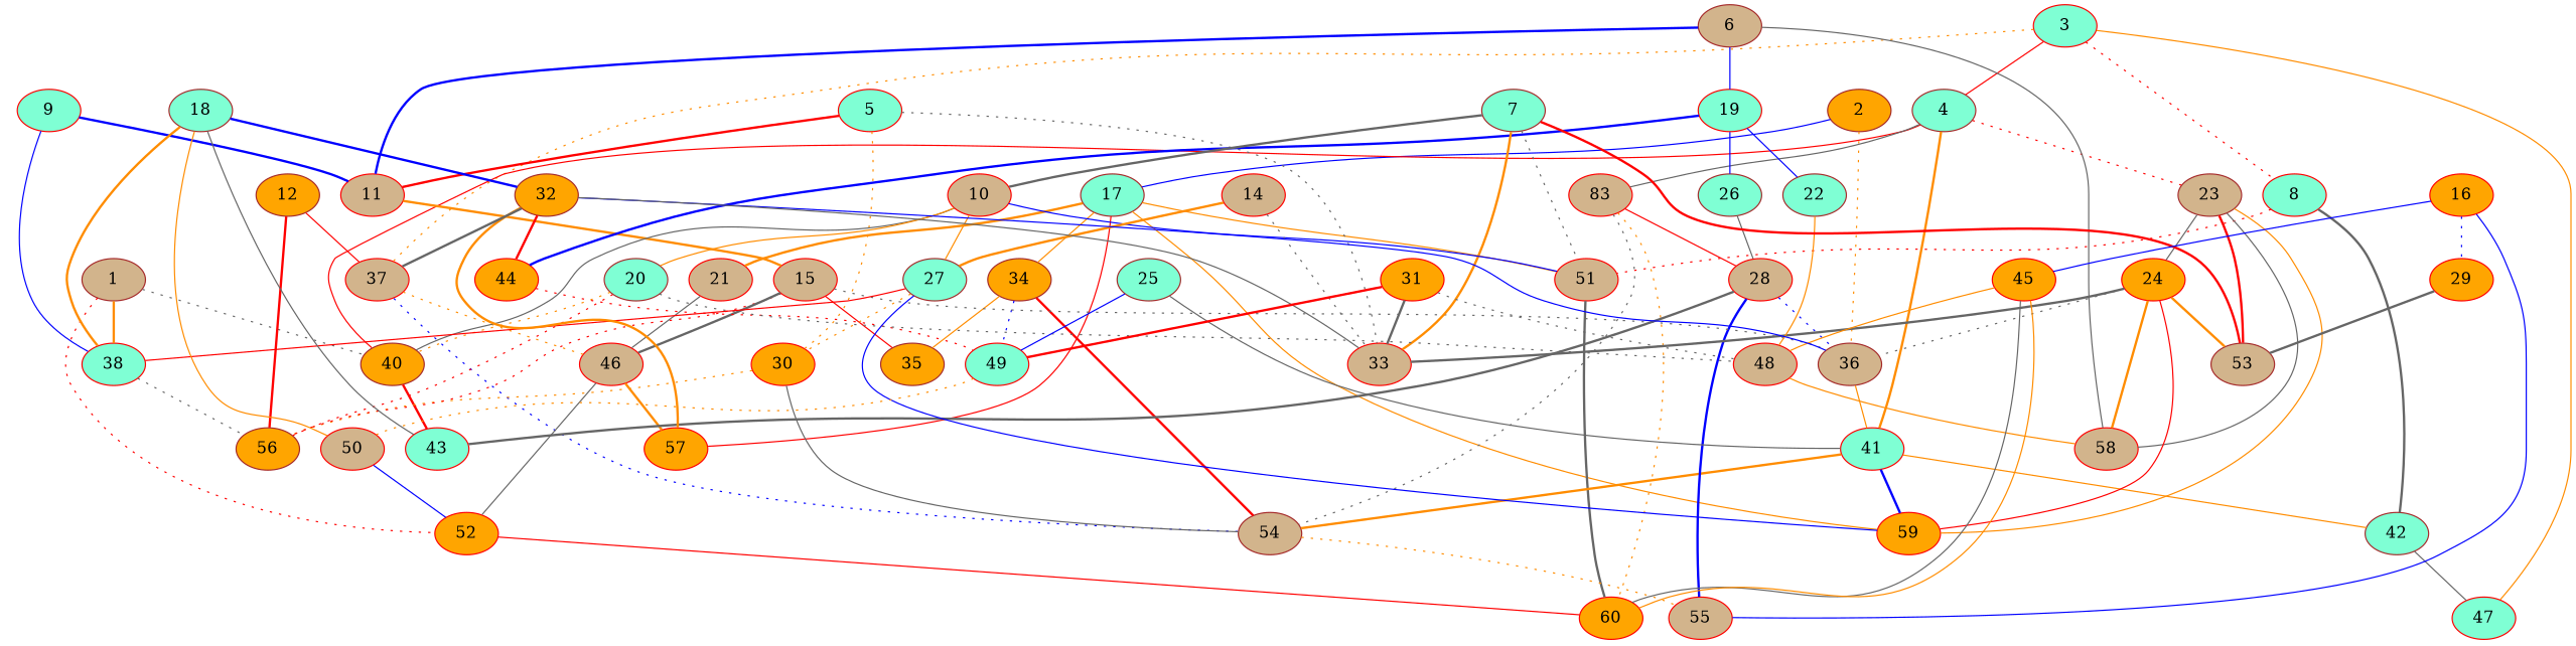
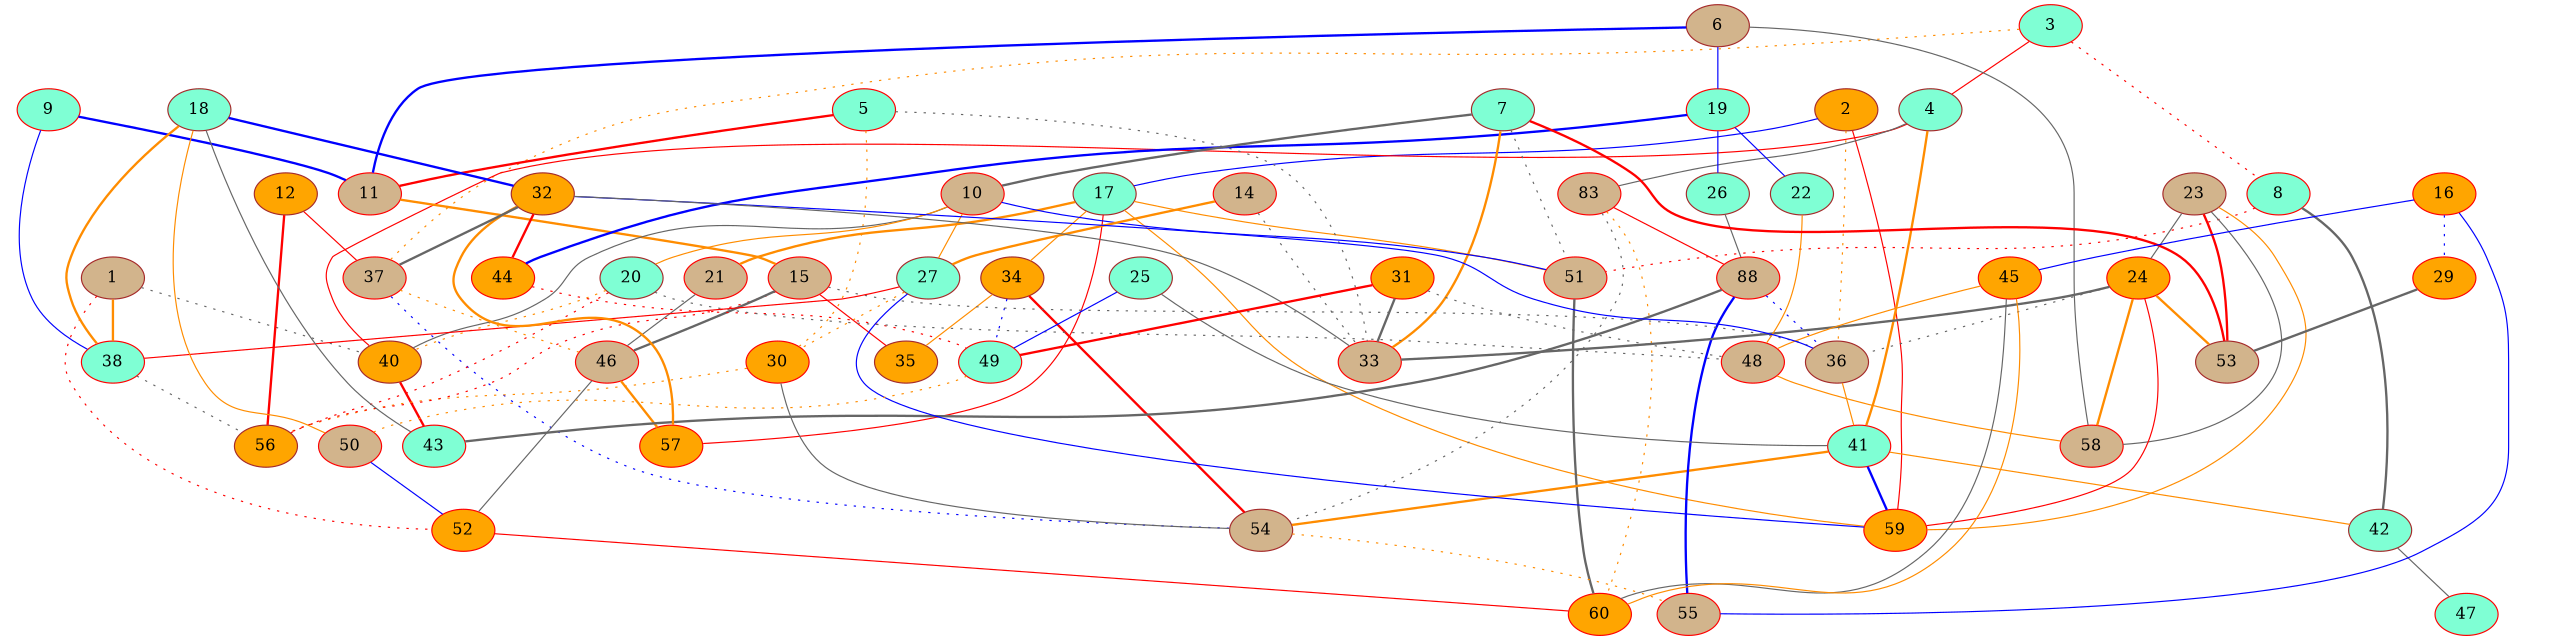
  graph {
    node [color=red fillcolor=tan style=filled]
    edge [color=darkorange style=solid]
    1 [color=brown]
    38 [fillcolor=aquamarine]
    40 [color=brown fillcolor=orange]
    52 [fillcolor=orange]
    56 [color=brown fillcolor=orange]
    43 [fillcolor=aquamarine]
    60 [fillcolor=orange]
    2 [color=brown fillcolor=orange]
    17 [color=brown fillcolor=aquamarine]
    36 [color=brown]
    59 [fillcolor=orange]
    51
    21
    34 [color=brown fillcolor=orange]
    57 [fillcolor=orange]
    41 [fillcolor=aquamarine]
    3 [fillcolor=aquamarine]
    4 [color=brown fillcolor=aquamarine]
    8 [fillcolor=aquamarine]
    37
    47 [fillcolor=aquamarine]
    n22 [label=83]
    23 [color=brown]
    42 [color=brown fillcolor=aquamarine]
    54 [color=brown]
    46
-   28
+   28 [label=88]
    58
    53 [color=brown]
    24 [fillcolor=orange]
    5 [fillcolor=aquamarine]
    11
    30 [fillcolor=orange]
    33
    15
    6 [color=brown]
    19 [fillcolor=aquamarine]
    22 [color=brown fillcolor=aquamarine]
    26 [color=brown fillcolor=aquamarine]
    44 [fillcolor=orange]
    7 [color=brown fillcolor=aquamarine]
    10
    20 [color=brown fillcolor=aquamarine]
    27 [color=brown fillcolor=aquamarine]
    9 [fillcolor=aquamarine]
    48
    35 [color=brown fillcolor=orange]
    12 [color=brown fillcolor=orange]
    55
    14
    16 [fillcolor=orange]
    29 [fillcolor=orange]
    45 [fillcolor=orange]
    49 [fillcolor=aquamarine]
    18 [color=brown fillcolor=aquamarine]
    32 [color=brown fillcolor=orange]
    50
    25 [color=brown fillcolor=aquamarine]
    31 [fillcolor=orange]
    1 -- 38 [style=bold]
    1 -- 40 [color=gray40 style=dotted]
    1 -- 52 [color=red style=dotted]
    38 -- 56 [color=gray40 style=dotted]
    40 -- 43 [color=red style=bold]
    52 -- 60 [color=red]
    2 -- 17 [color=blue]
    2 -- 36 [style=dotted]
+   2 -- 59 [color=red]
    17 -- 59
    17 -- 51
    17 -- 21 [style=bold]
    17 -- 34
    17 -- 57 [color=red]
    36 -- 41
    51 -- 60 [color=gray40 style=bold]
    21 -- 46 [color=gray40]
    34 -- 54 [color=red style=bold]
    34 -- 35
    34 -- 49 [color=blue style=dotted]
    41 -- 59 [color=blue style=bold]
    41 -- 42
    41 -- 54 [style=bold]
    3 -- 4 [color=red]
    3 -- 8 [color=red style=dotted]
    3 -- 37 [style=dotted]
-   3 -- 47
    4 -- 40 [color=red]
    4 -- 41 [style=bold]
    4 -- n22 [color=gray40]
-   4 -- 23 [color=red style=dotted]
    8 -- 51 [color=red style=dotted]
    8 -- 42 [color=gray40 style=bold]
    37 -- 54 [color=blue style=dotted]
    37 -- 46 [style=dotted]
    n22 -- 60 [style=dotted]
    n22 -- 54 [color=gray40 style=dotted]
    n22 -- 28 [color=red]
    23 -- 59
    23 -- 58 [color=gray40]
    23 -- 53 [color=red style=bold]
    23 -- 24 [color=gray40]
    42 -- 47 [color=gray40]
    54 -- 55 [style=dotted]
    46 -- 52 [color=gray40]
    46 -- 57 [style=bold]
    28 -- 43 [color=gray40 style=bold]
    28 -- 36 [color=blue style=dotted]
    28 -- 55 [color=blue style=bold]
    24 -- 36 [color=gray40 style=dotted]
    24 -- 59 [color=red]
    24 -- 58 [style=bold]
    24 -- 53 [style=bold]
    24 -- 33 [color=gray40 style=bold]
    5 -- 11 [color=red style=bold]
    5 -- 30 [style=dotted]
    5 -- 33 [color=gray40 style=dotted]
    11 -- 15 [style=bold]
    30 -- 56 [style=dotted]
    30 -- 54 [color=gray40]
    15 -- 56 [color=red style=dotted]
    15 -- 36 [color=gray40 style=dotted]
    15 -- 46 [color=gray40 style=bold]
    15 -- 35 [color=red]
    6 -- 58 [color=gray40]
    6 -- 11 [color=blue style=bold]
    6 -- 19 [color=blue]
    19 -- 22 [color=blue]
    19 -- 26 [color=blue]
    19 -- 44 [color=blue style=bold]
    22 -- 48
    26 -- 28 [color=gray40]
    44 -- 49 [color=red style=dotted]
    7 -- 51 [color=gray40 style=dotted]
    7 -- 53 [color=red style=bold]
    7 -- 33 [style=bold]
    7 -- 10 [color=gray40 style=bold]
    10 -- 40 [color=gray40]
    10 -- 51 [color=blue]
    10 -- 20
    10 -- 27
    20 -- 40 [style=dotted]
    20 -- 56 [color=red style=dotted]
    20 -- 48 [color=gray40 style=dotted]
    27 -- 38 [color=red]
    27 -- 59 [color=blue]
    27 -- 30 [style=dotted]
    9 -- 38 [color=blue]
    9 -- 11 [color=blue style=bold]
    48 -- 58
    12 -- 56 [color=red style=bold]
    12 -- 37 [color=red]
    14 -- 33 [color=gray40 style=dotted]
    14 -- 27 [style=bold]
    16 -- 55 [color=blue]
    16 -- 29 [color=blue style=dotted]
    16 -- 45 [color=blue]
    29 -- 53 [color=gray40 style=bold]
    45 -- 60 [color=gray40]
    45 -- 60
    45 -- 48
    49 -- 50 [style=dotted]
    18 -- 38 [style=bold]
    18 -- 43 [color=gray40]
    18 -- 32 [color=blue style=bold]
    18 -- 50
    32 -- 36 [color=blue]
    32 -- 57 [style=bold]
    32 -- 37 [color=gray40 style=bold]
    32 -- 33 [color=gray40]
    32 -- 44 [color=red style=bold]
    50 -- 52 [color=blue]
    25 -- 41 [color=gray40]
    25 -- 49 [color=blue]
    31 -- 33 [color=gray40 style=bold]
    31 -- 48 [color=gray40 style=dotted]
    31 -- 49 [color=red style=bold]
  }
